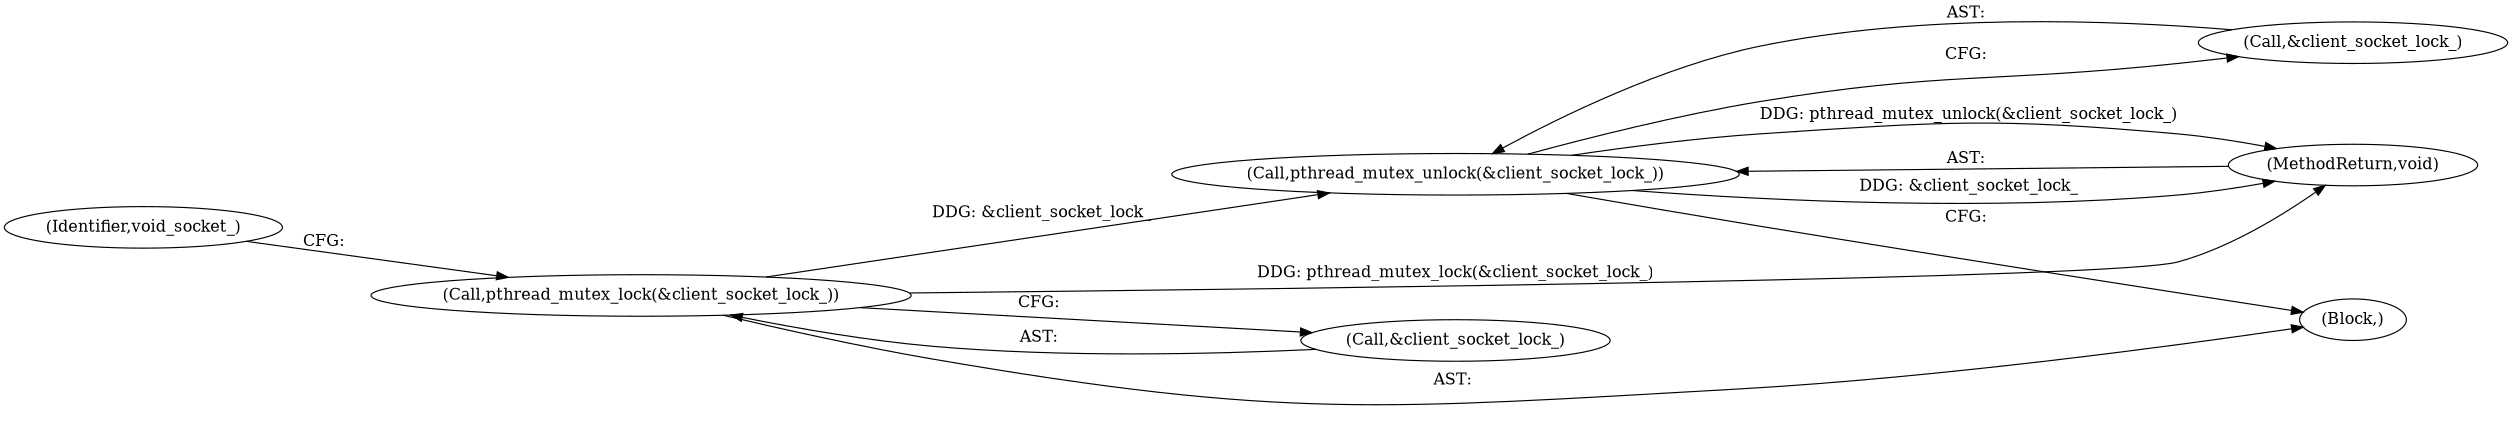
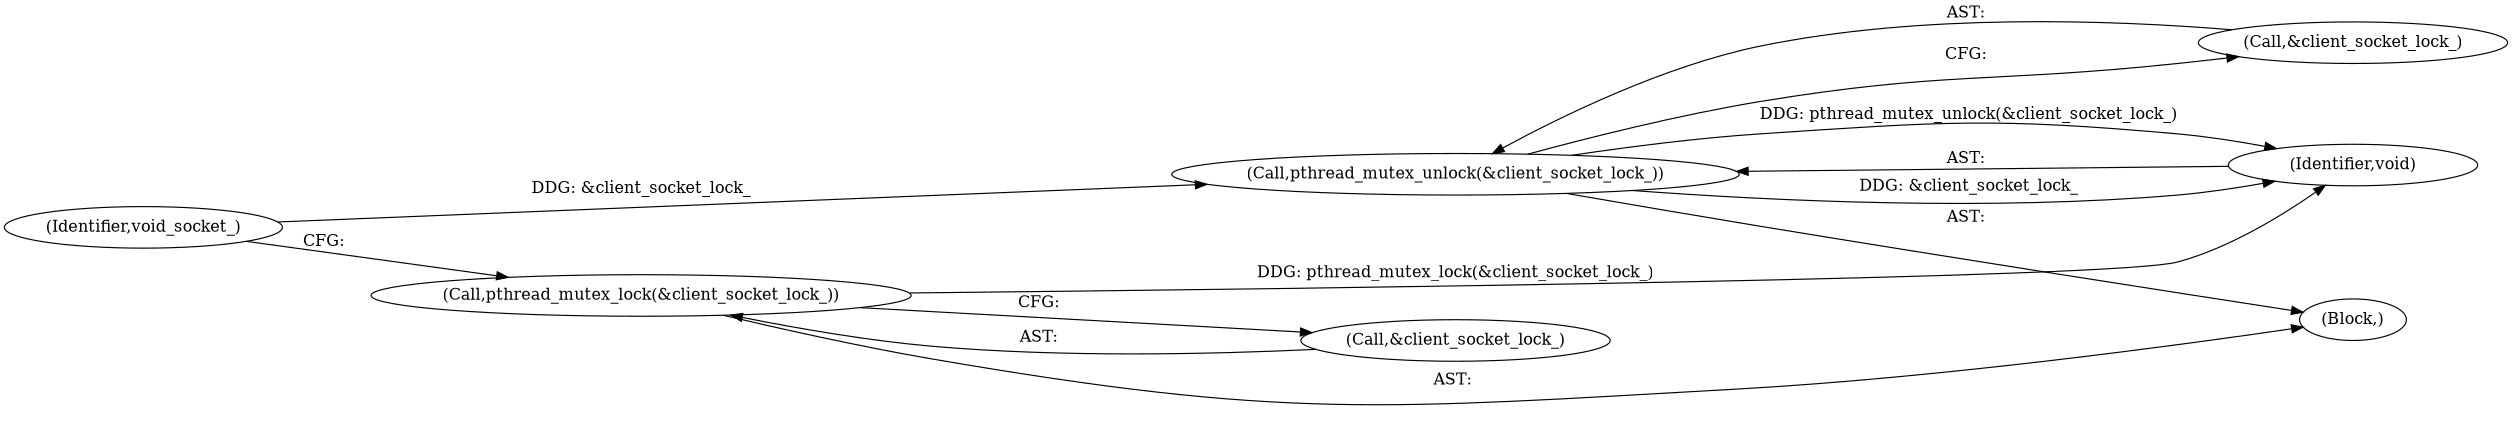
  digraph {
    rankdir=LR
    n1 [label="(Call,pthread_mutex_lock(&client_socket_lock_))"]
    n2 [label="(Call,pthread_mutex_unlock(&client_socket_lock_))"]
    n3 [label="(Block,)"]
    n4 [label="(Call,&client_socket_lock_)"]
-   n5 [label="(MethodReturn,void)"]
+   n5 [label="(Identifier,void)"]
    n6 [label="(Call,&client_socket_lock_)"]
    n7 [label="(Identifier,void_socket_)"]
-   n1 -> n2 [label="DDG: &client_socket_lock_"]
+   n7 -> n2 [label="DDG: &client_socket_lock_"]
    n1 -> n3 [label="AST: "]
    n1 -> n4 [label="CFG: "]
    n1 -> n5 [label="DDG: pthread_mutex_lock(&client_socket_lock_)"]
-   n2 -> n3 [label="CFG: "]
+   n2 -> n3 [label="AST: "]
    n2 -> n5 [label="DDG: &client_socket_lock_"]
    n2 -> n5 [label="DDG: pthread_mutex_unlock(&client_socket_lock_)"]
    n2 -> n6 [label="CFG: "]
    n4 -> n1 [label="AST: "]
    n5 -> n2 [label="AST: "]
    n6 -> n2 [label="AST: "]
    n7 -> n1 [label="CFG: "]
  }
